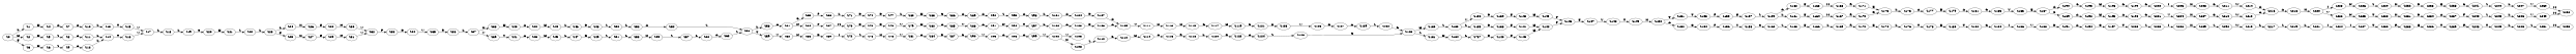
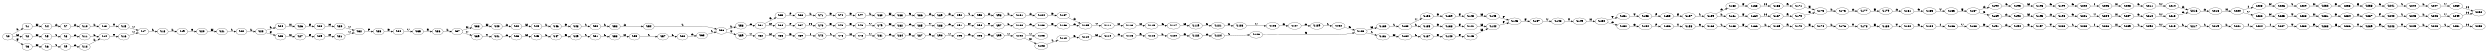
  strict digraph {
    rankdir=LR
    S0
    S1
    S2
    S3
    S4
    S5
    S6
    S7
    S8
    S9
    S10
    S11
    S12
    S13
    S14
    S15
    S16
    S17
    S18
    S19
    S20
    S21
    S22
    S23
    S24
    S25
    S26
    S27
    S28
    S29
    S30
    S31
    S32
    S33
    S34
    S35
    S36
    S37
    S38
    S39
    S40
    S41
    S42
    S43
    S44
    S45
    S46
    S47
    S48
    S49
    S50
    S51
    S52
    S53
    S54
    S55
    S56
    S57
    S58
    S59
    S60
    S61
    S62
    S63
    S64
    S65
    S66
    S67
    S68
    S69
    S70
    S71
    S72
    S73
    S74
    S75
    S76
    S77
    S78
    S79
    S80
    S81
    S82
    S83
    S84
    S85
    S86
    S87
    S88
    S89
    S90
    S91
    S92
    S93
    S94
    S95
    S96
    S97
    S98
    S99
    S100
    S101
    S102
    S103
    S104
    S105
    S108
    S106
    S107
    S109
    S110
    S111
    S112
    S113
    S114
    S115
    S116
    S117
    S118
    S119
    S120
    S121
    S122
    S123
    S124
    S125
    S126
    S127
    S128
    S129
    S130
    S131
    S132
    S133
    S134
    S135
    S136
-   S137 [label=S737]
+   S137
    S138
    S139
    S140
    S141
    S142
    S143
    S144
    S145
    S146
    S147
    S148
    S149
    S150
    S151
    S152
    S153
    S154
    S155
    S156
    S157
    S158
    S159
    S160
    S161
    S162
    S163
    S164
    S165
    S166
    S167
    S168
    S169
    S170
    S171
    S172
    S173
    S174
    S175
    S176
    S177
    S178
    S179
    S180
    S181
    S182
    S183
    S184
    S185
    S186
    S187
    S188
    S189
    S190
    S191
    S192
    S193
    S194
    S195
    S196
    S197
    S198
    S199
    S200
    S201
    S202
    S203
    S204
    S205
    S206
    S207
    S208
    S209
    S210
    S211
    n213 [label=S292]
    S213
    S214
    S215
    S216
    S217
    S218
    S219
    S220
    S221
    S222
    S223
    S224
    S225
    S226
    S227
    S228
    S229
    S230
    S231
    S232
    S233
    S234
    S235
    S236
    S237
    S238
    S239
    S240
    S241
    S242
    S243
    S244
    S245
    S246
    S247
    S248
    S249
    S250
    S251
    S252
    S253
    S0 -> S1 [label=L]
    S0 -> S2 [label=H]
    S0 -> S3 [label=F]
    S1 -> S4 [label=H]
    S2 -> S5 [label=H]
    S3 -> S6 [label=H]
    S4 -> S7 [label=A]
    S5 -> S8 [label=S]
    S6 -> S9 [label=S]
    S7 -> S10 [label=A]
    S8 -> S11 [label=A]
    S9 -> S12 [label=A]
    S10 -> S13 [label=L]
    S11 -> S14 [label=L]
    S12 -> S14 [label=L]
    S13 -> S15 [label=T]
    S14 -> S16 [label=T]
    S15 -> S17 [label=V]
    S16 -> S17 [label=V]
    S17 -> S18 [label=L]
    S18 -> S19 [label=L]
    S19 -> S20 [label=C]
    S20 -> S21 [label=H]
    S21 -> S22 [label=S]
    S22 -> S23 [label=L]
    S23 -> S24 [label=L]
    S23 -> S25 [label=F]
    S24 -> S26 [label=K]
    S25 -> S27 [label=K]
    S26 -> S28 [label=F]
    S27 -> S29 [label=F]
    S28 -> S30 [label=N]
    S29 -> S31 [label=N]
    S30 -> S32 [label=V]
    S31 -> S32 [label=V]
    S32 -> S33 [label=P]
    S33 -> S34 [label=D]
    S34 -> S35 [label=V]
    S35 -> S36 [label=R]
    S36 -> S37 [label=L]
    S37 -> S38 [label=K]
    S37 -> S39 [label=V]
    S38 -> S40 [label=H]
    S39 -> S41 [label=Y]
    S40 -> S42 [label=A]
    S41 -> S43 [label=A]
    S42 -> S44 [label=H]
    S43 -> S45 [label=H]
    S44 -> S46 [label=L]
    S45 -> S47 [label=L]
    S46 -> S48 [label=D]
    S47 -> S49 [label=E]
    S48 -> S50 [label=S]
    S49 -> S51 [label=S]
    S50 -> S52 [label=L]
    S51 -> S53 [label=L]
    S52 -> S54 [label=A]
    S53 -> S55 [label=K]
    S54 -> S56 [label=S]
    S55 -> S57 [label=S]
    S56 -> S58 [label=L]
    S56 -> S59 [label=T]
    S57 -> S60 [label=L]
    S58 -> S61 [label=A]
    S59 -> S62 [label=V]
    S60 -> S63 [label=A]
    S61 -> S64 [label=N]
    S61 -> S65 [label=G]
    S62 -> S66 [label=N]
    S63 -> S56 [label=S]
    S64 -> S67 [label=P]
    S65 -> S68 [label=P]
    S66 -> S69 [label=D]
    S67 -> S70 [label=M]
    S68 -> S71 [label=L]
    S69 -> S72 [label=I]
    S70 -> S73 [label=D]
    S71 -> S74 [label=D]
    S72 -> S75 [label=S]
    S73 -> S76 [label=D]
    S74 -> S77 [label=D]
    S75 -> S78 [label=K]
    S76 -> S79 [label=V]
    S77 -> S80 [label=L]
    S78 -> S81 [label=V]
    S79 -> S82 [label=H]
    S80 -> S83 [label=H]
    S81 -> S84 [label=A]
    S82 -> S85 [label=A]
    S83 -> S86 [label=G]
    S84 -> S87 [label=D]
    S85 -> S88 [label=V]
    S86 -> S89 [label=A]
    S87 -> S90 [label=G]
    S88 -> S91 [label=A]
    S89 -> S92 [label=A]
    S90 -> S93 [label=V]
    S91 -> S94 [label=N]
    S92 -> S95 [label=S]
    S93 -> S96 [label=A]
    S94 -> S97 [label=T]
    S95 -> S98 [label=A]
    S96 -> S99 [label=A]
    S97 -> S100 [label=L]
    S98 -> S101 [label=L]
    S99 -> S102 [label=V]
    S100 -> S103 [label=A]
    S101 -> S104 [label=A]
    S102 -> S105 [label=V]
    S102 -> S108 [label=K]
    S103 -> S106 [label=D]
    S104 -> S107 [label=D]
    S108 -> S110 [label=S]
    S106 -> S109 [label=A]
    S107 -> S109 [label=A]
    S109 -> S111 [label=V]
    S110 -> S112 [label=G]
    S111 -> S113 [label=K]
    S112 -> S114 [label=H]
    S113 -> S115 [label=K]
    S114 -> S116 [label=A]
    S115 -> S117 [label=G]
    S116 -> S118 [label=R]
    S117 -> S119 [label=H]
    S118 -> S120 [label=L]
    S119 -> S121 [label=G]
    S120 -> S122 [label=Q]
    S121 -> S123 [label=K]
    S122 -> S124 [label=A]
    S123 -> S125 [label=V]
    S124 -> S126 [label=S]
    S125 -> S127 [label=Q]
    S126 -> S128 [label=G]
    S127 -> S129 [label=A]
    S128 -> S130 [label=H]
    S128 -> S131 [label=S]
    S129 -> S132 [label=S]
    S130 -> S133 [label=S]
    S131 -> S134 [label=H]
    S132 -> S128 [label=G]
    S133 -> S135 [label=L]
    S133 -> S136 [label=V]
    S134 -> S137 [label=L]
    S135 -> S138 [label=D]
    S136 -> S139 [label=D]
    S137 -> S140 [label=D]
    S138 -> S141 [label=F]
    S139 -> S142 [label=F]
    S140 -> S143 [label=F]
    S141 -> S144 [label=H]
    S142 -> S145 [label=H]
    S143 -> S144 [label=H]
    S144 -> S146 [label=P]
    S145 -> S146 [label=P]
    S146 -> S147 [label=F]
    S147 -> S148 [label=Y]
    S148 -> S149 [label=T]
    S149 -> S150 [label=K]
    S150 -> S151 [label=T]
    S150 -> S152 [label=A]
    S151 -> S153 [label=T]
    S152 -> S154 [label=Q]
    S153 -> S155 [label=P]
    S154 -> S156 [label=P]
    S155 -> S157 [label=F]
    S156 -> S158 [label=Y]
    S157 -> S159 [label=S]
    S158 -> S160 [label=C]
    S159 -> S161 [label=L]
    S159 -> S162 [label=A]
    S160 -> S163 [label=S]
    S161 -> S164 [label=F]
    S162 -> S165 [label=F]
    S163 -> S166 [label=F]
    S164 -> S167 [label=M]
    S165 -> S168 [label=M]
    S166 -> S169 [label=L]
    S167 -> S170 [label=R]
    S168 -> S171 [label=R]
    S169 -> S172 [label=R]
    S170 -> S173 [label=E]
    S171 -> S173 [label=E]
    S172 -> S174 [label=E]
    S173 -> S175 [label=L]
    S174 -> S176 [label=L]
    S175 -> S177 [label=A]
    S176 -> S178 [label=T]
    S177 -> S179 [label=E]
    S178 -> S180 [label=E]
    S179 -> S181 [label=A]
    S180 -> S182 [label=T]
    S181 -> S183 [label=G]
    S182 -> S184 [label=G]
    S183 -> S185 [label=Y]
    S184 -> S186 [label=I]
    S185 -> S187 [label=E]
    S186 -> S188 [label=V]
    S187 -> S189 [label=G]
    S187 -> S190 [label=A]
    S188 -> S191 [label=D]
    S189 -> S192 [label=A]
    S190 -> S193 [label=G]
    S191 -> S194 [label=A]
    S192 -> S195 [label=H]
    S193 -> S196 [label=H]
    S194 -> S197 [label=Q]
    S195 -> S198 [label=A]
    S196 -> S199 [label=G]
    S197 -> S200 [label=T]
    S198 -> S201 [label=G]
    S199 -> S202 [label=G]
    S200 -> S203 [label=S]
    S201 -> S204 [label=V]
    S202 -> S205 [label=I]
    S203 -> S206 [label=I]
    S204 -> S207 [label=K]
    S205 -> S208 [label=K]
    S206 -> S209 [label=K]
    S207 -> S210 [label=G]
    S208 -> S211 [label=G]
    S209 -> n213 [label=S]
    S210 -> S213 [label=W]
    S211 -> S214 [label=W]
    n213 -> S215 [label=W]
    S213 -> S216 [label=A]
    S214 -> S216 [label=A]
    S215 -> S217 [label=L]
    S216 -> S218 [label=A]
    S217 -> S219 [label=S]
    S218 -> S220 [label=K]
    S219 -> S221 [label=L]
    S220 -> S222 [label=V]
    S220 -> S223 [label=I]
    S221 -> S224 [label=I]
    S222 -> S225 [label=N]
    S223 -> S226 [label=N]
    S224 -> S227 [label=I]
    S225 -> S228 [label=T]
    S226 -> S229 [label=S]
    S227 -> S230 [label=T]
    S228 -> S231 [label=K]
    S229 -> S232 [label=K]
    S230 -> S233 [label=R]
    S231 -> S234 [label=D]
    S232 -> S235 [label=D]
    S233 -> S236 [label=E]
    S234 -> S237 [label=A]
    S235 -> S238 [label=E]
    S236 -> S239 [label=T]
    S237 -> S240 [label=P]
    S238 -> S241 [label=G]
    S239 -> S242 [label=R]
    S240 -> S243 [label=S]
    S241 -> S244 [label=S]
    S242 -> S245 [label=T]
    S243 -> S246 [label=L]
    S244 -> S247 [label=L]
    S245 -> S248 [label=L]
    S246 -> S249 [label=V]
    S247 -> S250 [label=V]
    S248 -> S251 [label=S]
    S249 -> S252 [label=M]
    S250 -> S252 [label=M]
    S251 -> S253 [label=M]
  }
